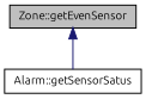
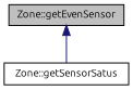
  digraph {
    rankdir=TB
    fontname=Ubuntu
    node [color=black fontname=Ubuntu fontsize=10 shape=record style=filled]
    n1 [fillcolor=grey75 fontcolor=black height=0.2 label="Zone::getEvenSensor" width=0.4]
-   n2 [fillcolor=white height=0.2 label="Alarm::getSensorSatus" width=0.4]
+   n2 [fillcolor=white height=0.2 label="Zone::getSensorSatus" width=0.4]
    n1 -> n2 [color=midnightblue dir=back fontname=Ubuntu fontsize=10 labelfontname=Helvetica labelfontsize=10 style=solid]
  }
